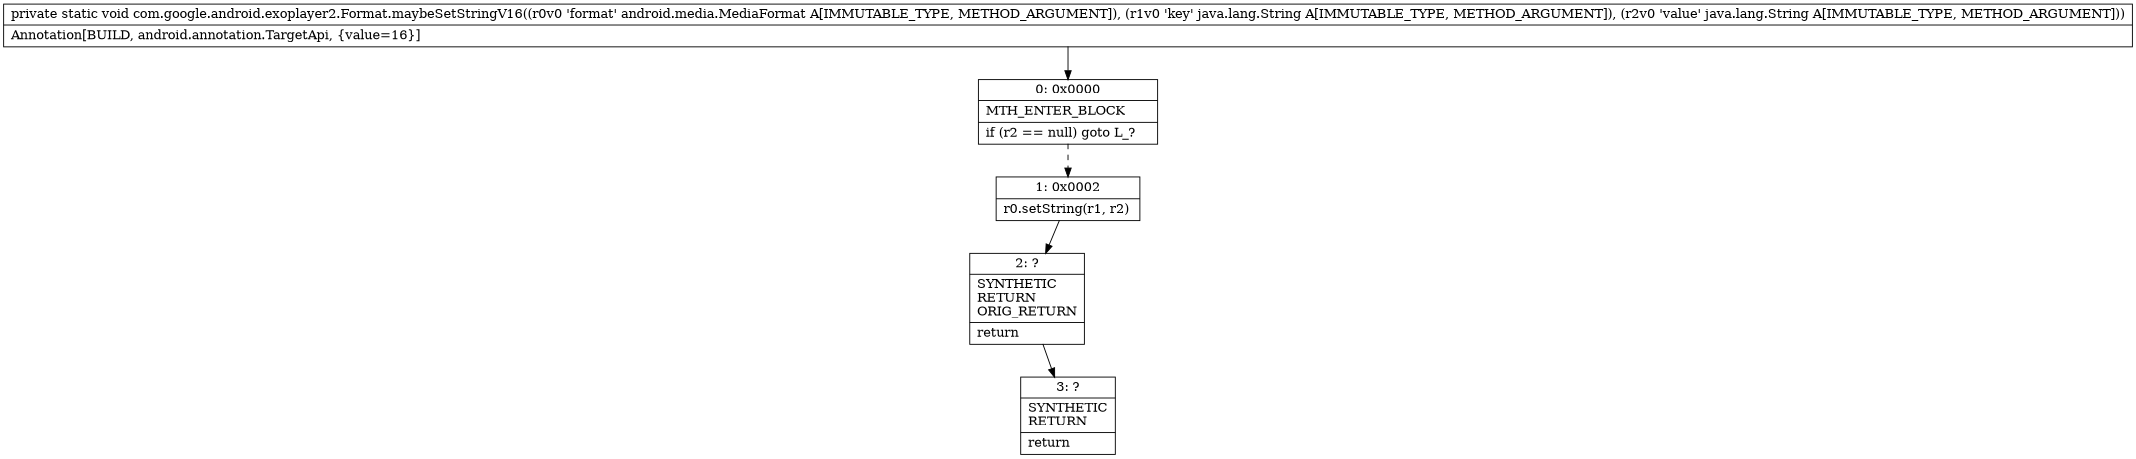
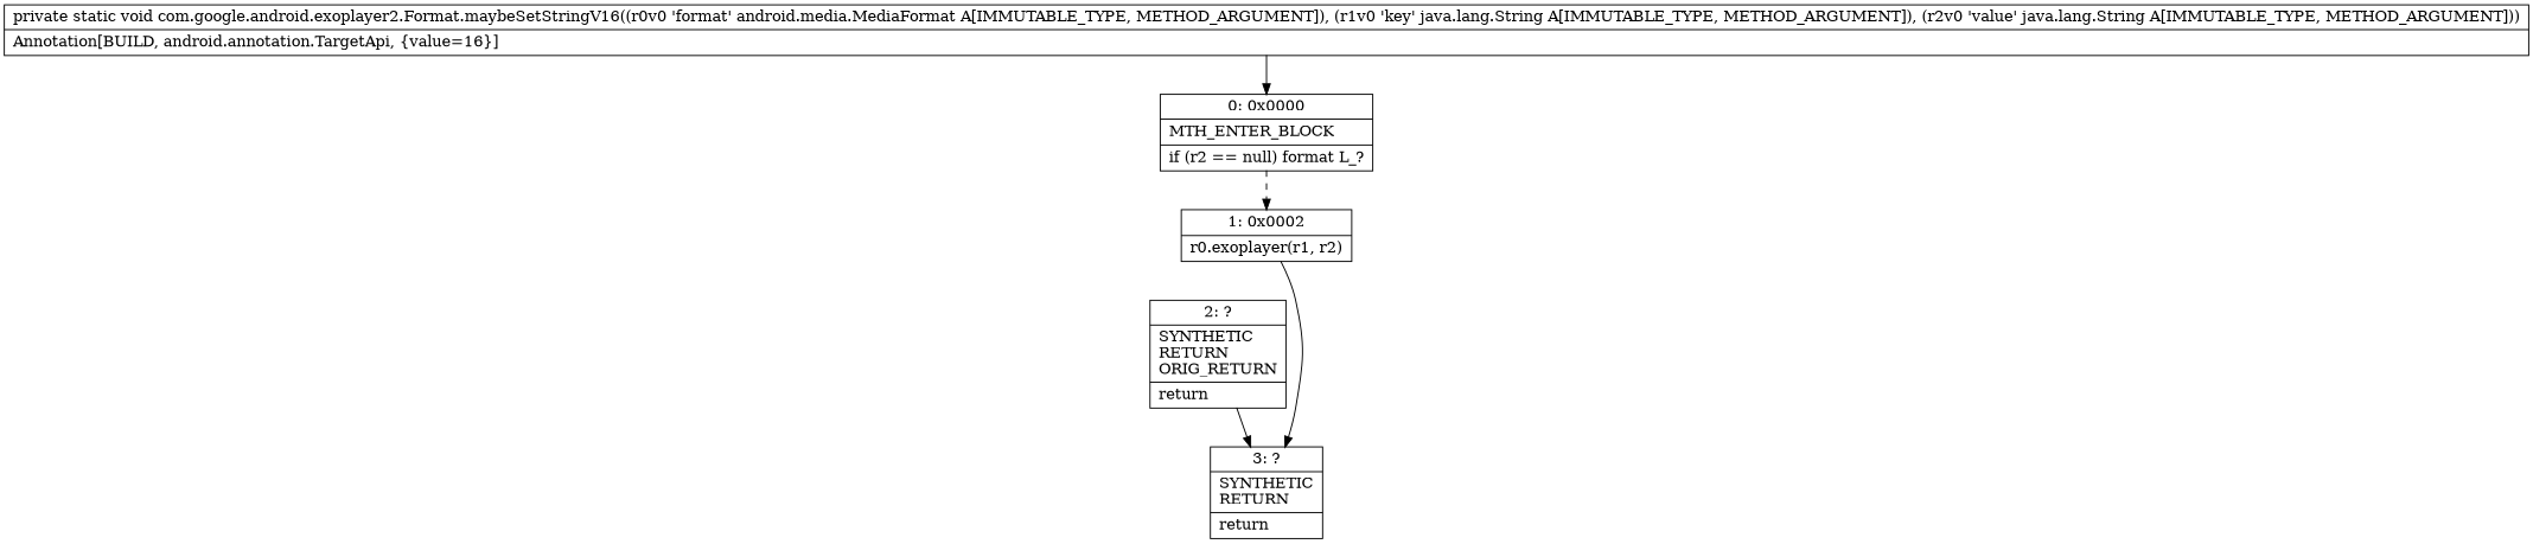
  digraph {
    node [shape=record]
-   n1 [label="{0\:\ 0x0000|MTH_ENTER_BLOCK\l|if (r2 == null) goto L_?\l}"]
-   n2 [label="{1\:\ 0x0002|r0.setString(r1, r2)\l}"]
+   n1 [label="{0\:\ 0x0000|MTH_ENTER_BLOCK\l|if (r2 == null) format L_?\l}"]
+   n2 [label="{1\:\ 0x0002|r0.exoplayer(r1, r2)\l}"]
    n3 [label="{2\:\ ?|SYNTHETIC\lRETURN\lORIG_RETURN\l|return\l}"]
    n4 [label="{3\:\ ?|SYNTHETIC\lRETURN\l|return\l}"]
    n5 [label="{private static void com.google.android.exoplayer2.Format.maybeSetStringV16((r0v0 'format' android.media.MediaFormat A[IMMUTABLE_TYPE, METHOD_ARGUMENT]), (r1v0 'key' java.lang.String A[IMMUTABLE_TYPE, METHOD_ARGUMENT]), (r2v0 'value' java.lang.String A[IMMUTABLE_TYPE, METHOD_ARGUMENT]))  | Annotation[BUILD, android.annotation.TargetApi, \{value=16\}]\l}"]
    n1 -> n2 [style=dashed]
-   n2 -> n3
+   n2 -> n4
    n3 -> n4
    n5 -> n1
  }
